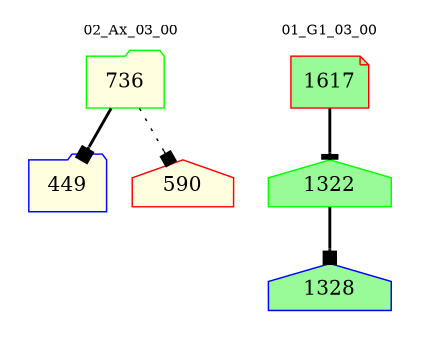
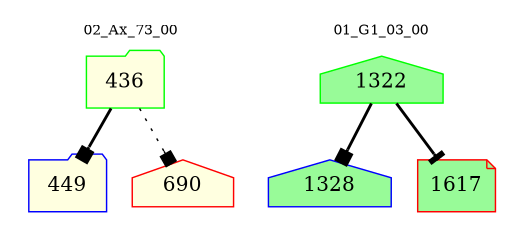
  digraph {
    node [color=green fillcolor=lightyellow shape=house style=filled]
    edge [arrowhead=box color=black style=bold]
-   n1 [label=736 shape=folder]
+   n1 [label=436 shape=folder]
    n2 [color=blue label=449 shape=folder]
-   n3 [color=red label=590]
+   n3 [color=red label=690]
    n4 [fillcolor=palegreen label=1322]
    n5 [color=blue fillcolor=palegreen label=1328]
    n6 [color=red fillcolor=palegreen label=1617 shape=note]
    subgraph cluster_1 {
      color=white
      fontsize=10
-     label="02_Ax_03_00"
+     label="02_Ax_73_00"
      n1
      n2
      n3
    }
    subgraph cluster_2 {
      color=white
      fontsize=10
      label="01_G1_03_00"
      n4
      n5
      n6
    }
    n1 -> n2
    n1 -> n3 [style=dotted]
    n4 -> n5
-   n6 -> n4 [arrowhead=tee]
+   n4 -> n6 [arrowhead=tee]
  }
